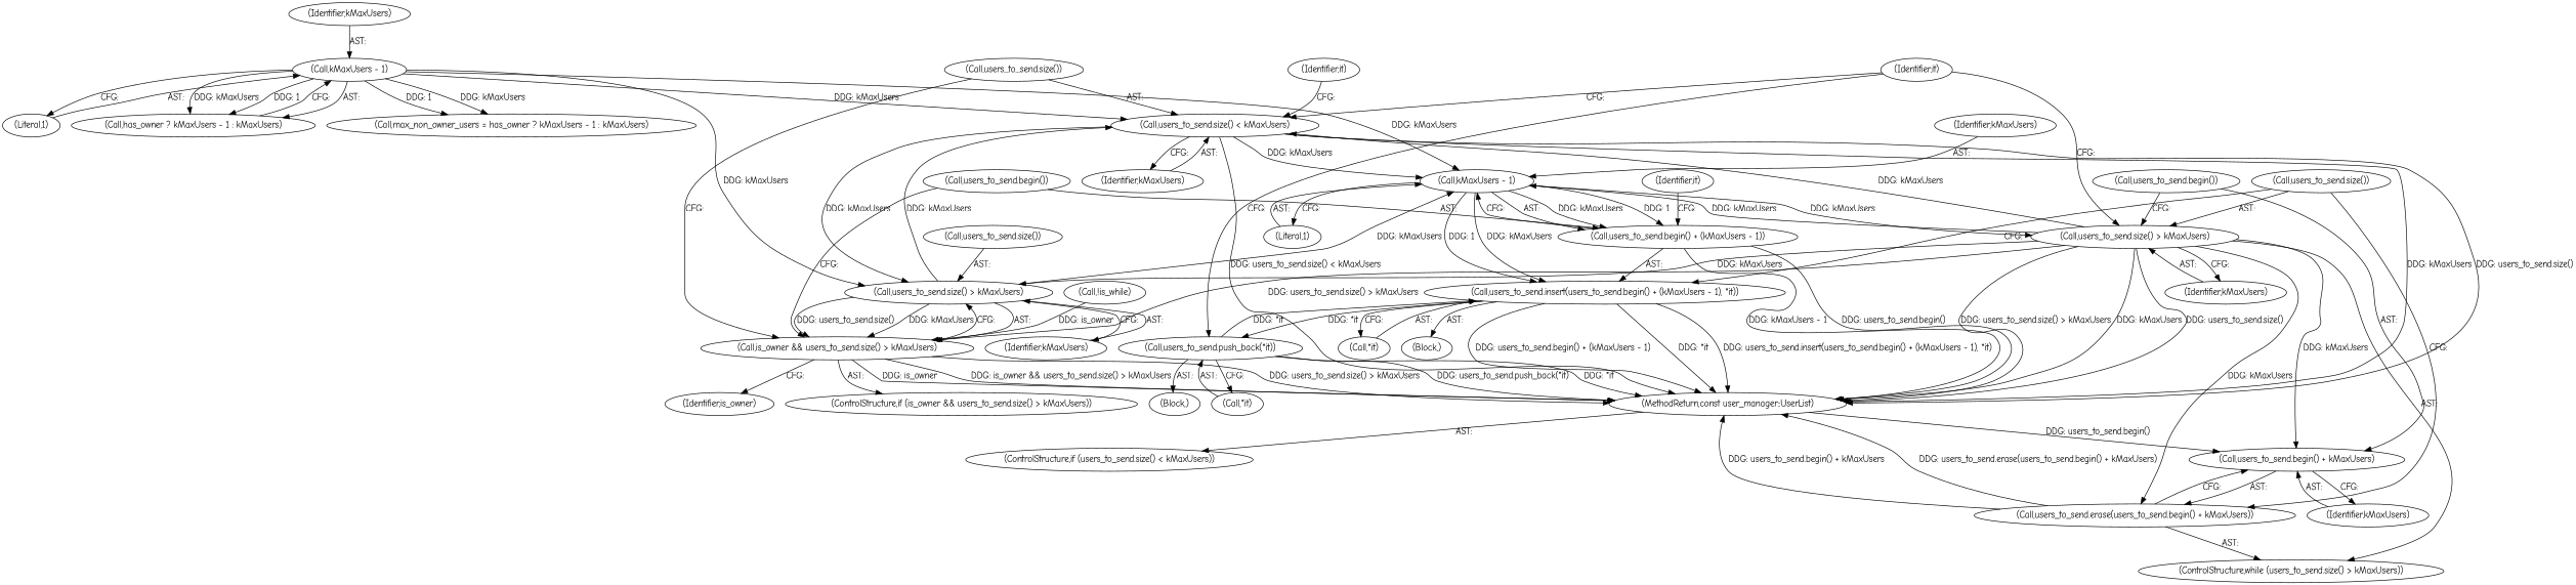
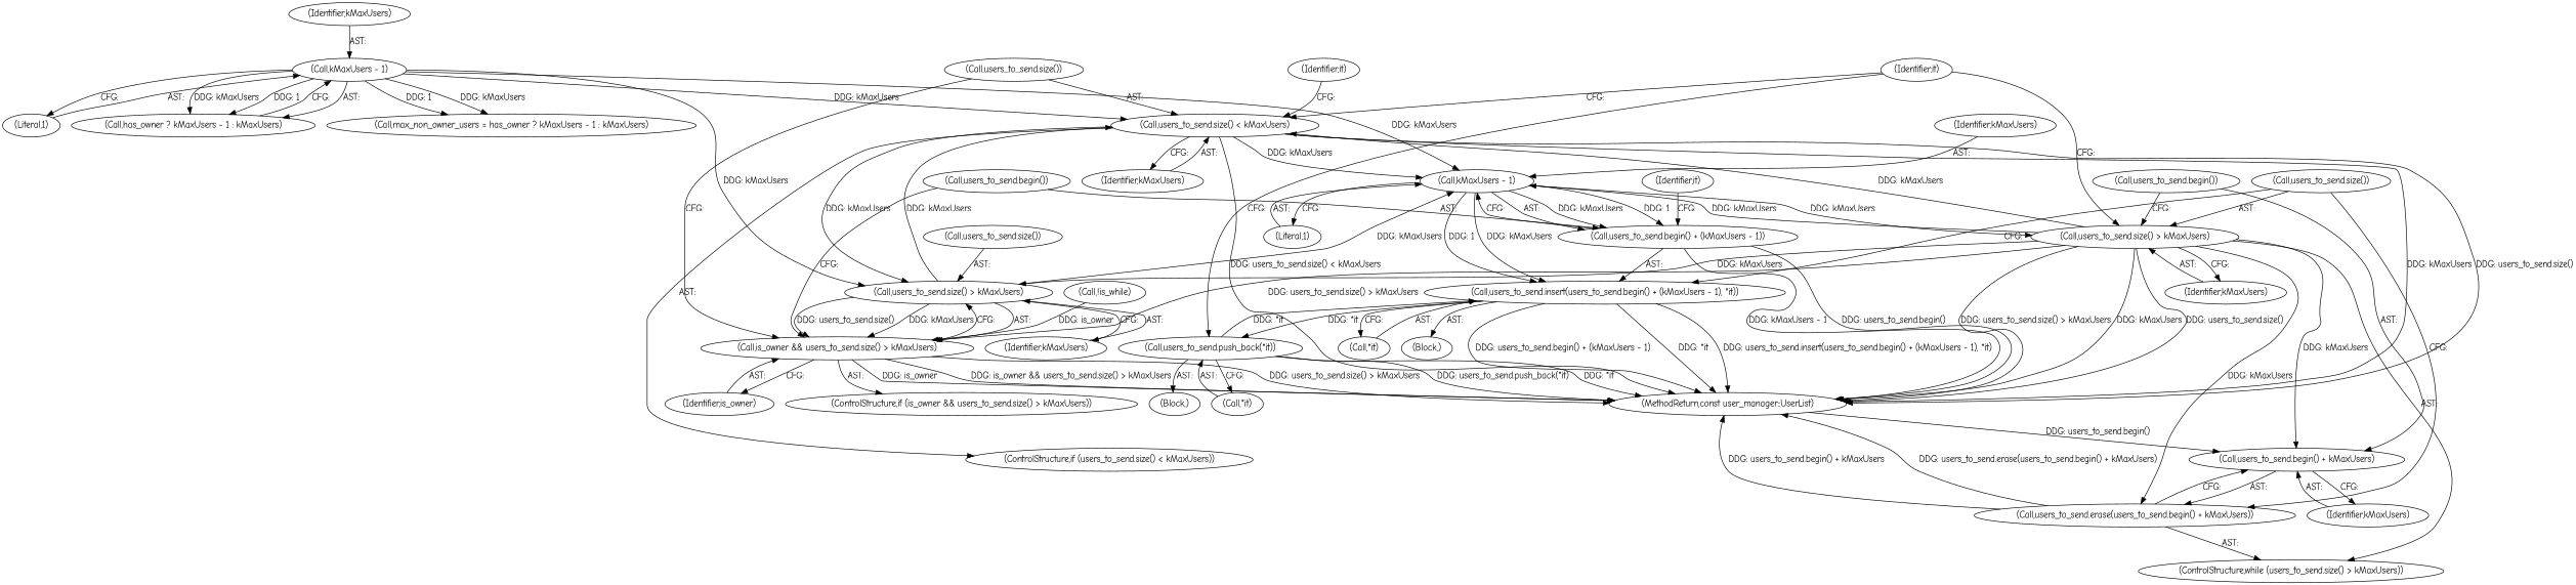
  digraph {
    fontname="Comic Neue"
    node [fontname="Comic Neue"]
    edge [fontname="Comic Neue"]
    n1 [label="(Call,users_to_send.size() < kMaxUsers)"]
    n2 [label="(Call,kMaxUsers - 1)"]
    n3 [label="(Call,users_to_send.size() > kMaxUsers)"]
    n4 [label="(ControlStructure,if (users_to_send.size() < kMaxUsers))"]
    n5 [label="(MethodReturn,const user_manager::UserList)"]
    n6 [label="(Identifier,kMaxUsers)"]
    n7 [label="(Call,users_to_send.size() > kMaxUsers)"]
    n8 [label="(Call,users_to_send.insert(users_to_send.begin() + (kMaxUsers - 1), *it))"]
    n9 [label="(Call,users_to_send.begin() + (kMaxUsers - 1))"]
    n10 [label="(Literal,1)"]
    n11 [label="(Call,is_owner && users_to_send.size() > kMaxUsers)"]
    n12 [label="(Identifier,kMaxUsers)"]
    n13 [label="(Call,users_to_send.begin() + kMaxUsers)"]
    n14 [label="(Call,users_to_send.erase(users_to_send.begin() + kMaxUsers))"]
    n15 [label="(ControlStructure,while (users_to_send.size() > kMaxUsers))"]
    n16 [label="(Identifier,kMaxUsers)"]
    n17 [label="(ControlStructure,if (is_owner && users_to_send.size() > kMaxUsers))"]
    n18 [label="(Identifier,is_owner)"]
    n19 [label="(Identifier,kMaxUsers)"]
    n20 [label="(Call,users_to_send.push_back(*it))"]
    n21 [label="(Call,*it)"]
    n22 [label="(Block,)"]
    n23 [label="(Call,kMaxUsers - 1)"]
    n24 [label="(Literal,1)"]
    n25 [label="(Call,max_non_owner_users = has_owner ? kMaxUsers - 1 : kMaxUsers)"]
    n26 [label="(Call,has_owner ? kMaxUsers - 1 : kMaxUsers)"]
    n27 [label="(Call,*it)"]
    n28 [label="(Block,)"]
    n29 [label="(Call,users_to_send.begin())"]
    n30 [label="(Identifier,kMaxUsers)"]
    n31 [label="(Call,!is_while)"]
    n32 [label="(Call,users_to_send.begin())"]
    n33 [label="(Call,users_to_send.size())"]
    n34 [label="(Call,users_to_send.size())"]
    n35 [label="(Call,users_to_send.size())"]
    n36 [label="(Identifier,it)"]
    n37 [label="(Identifier,kMaxUsers)"]
    n38 [label="(Identifier,it)"]
    n39 [label="(Identifier,it)"]
    n1 -> n2 [label="DDG: kMaxUsers"]
    n1 -> n3 [label="DDG: kMaxUsers"]
-   n5 -> n4 [label="AST: "]
+   n1 -> n4 [label="AST: "]
    n1 -> n5 [label="DDG: users_to_send.size() < kMaxUsers"]
    n1 -> n5 [label="DDG: kMaxUsers"]
    n1 -> n5 [label="DDG: users_to_send.size()"]
    n1 -> n6 [label="CFG: "]
    n2 -> n7 [label="DDG: kMaxUsers"]
    n2 -> n8 [label="DDG: kMaxUsers"]
    n2 -> n8 [label="DDG: 1"]
    n2 -> n9 [label="AST: "]
    n2 -> n9 [label="DDG: kMaxUsers"]
    n2 -> n9 [label="DDG: 1"]
    n2 -> n10 [label="CFG: "]
    n3 -> n1 [label="DDG: kMaxUsers"]
    n3 -> n2 [label="DDG: kMaxUsers"]
    n3 -> n11 [label="AST: "]
    n3 -> n11 [label="DDG: users_to_send.size()"]
    n3 -> n11 [label="DDG: kMaxUsers"]
    n3 -> n12 [label="CFG: "]
    n5 -> n13 [label="DDG: users_to_send.begin()"]
    n6 -> n1 [label="AST: "]
    n7 -> n1 [label="DDG: kMaxUsers"]
    n7 -> n2 [label="DDG: kMaxUsers"]
    n7 -> n3 [label="DDG: kMaxUsers"]
    n7 -> n5 [label="DDG: users_to_send.size() > kMaxUsers"]
    n7 -> n5 [label="DDG: kMaxUsers"]
    n7 -> n5 [label="DDG: users_to_send.size()"]
    n7 -> n11 [label="DDG: users_to_send.size() > kMaxUsers"]
    n7 -> n13 [label="DDG: kMaxUsers"]
    n7 -> n14 [label="DDG: kMaxUsers"]
    n7 -> n15 [label="AST: "]
    n7 -> n16 [label="CFG: "]
    n8 -> n5 [label="DDG: *it"]
    n8 -> n5 [label="DDG: users_to_send.insert(users_to_send.begin() + (kMaxUsers - 1), *it)"]
    n8 -> n5 [label="DDG: users_to_send.begin() + (kMaxUsers - 1)"]
    n8 -> n20 [label="DDG: *it"]
    n8 -> n21 [label="CFG: "]
    n8 -> n22 [label="AST: "]
    n9 -> n2 [label="CFG: "]
    n9 -> n5 [label="DDG: kMaxUsers - 1"]
    n9 -> n5 [label="DDG: users_to_send.begin()"]
    n9 -> n8 [label="AST: "]
    n10 -> n2 [label="AST: "]
    n11 -> n3 [label="CFG: "]
    n11 -> n5 [label="DDG: users_to_send.size() > kMaxUsers"]
    n11 -> n5 [label="DDG: is_owner"]
    n11 -> n5 [label="DDG: is_owner && users_to_send.size() > kMaxUsers"]
    n11 -> n17 [label="AST: "]
    n11 -> n18 [label="CFG: "]
    n12 -> n3 [label="AST: "]
    n13 -> n14 [label="AST: "]
    n13 -> n19 [label="CFG: "]
    n14 -> n5 [label="DDG: users_to_send.erase(users_to_send.begin() + kMaxUsers)"]
    n14 -> n5 [label="DDG: users_to_send.begin() + kMaxUsers"]
    n14 -> n13 [label="CFG: "]
    n14 -> n15 [label="AST: "]
    n16 -> n7 [label="AST: "]
+   n18 -> n11 [label="AST: "]
    n19 -> n13 [label="AST: "]
    n20 -> n5 [label="DDG: users_to_send.push_back(*it)"]
    n20 -> n5 [label="DDG: *it"]
    n20 -> n8 [label="DDG: *it"]
    n20 -> n27 [label="CFG: "]
    n20 -> n28 [label="AST: "]
    n21 -> n8 [label="AST: "]
    n23 -> n1 [label="DDG: kMaxUsers"]
    n23 -> n2 [label="DDG: kMaxUsers"]
    n23 -> n3 [label="DDG: kMaxUsers"]
    n23 -> n24 [label="CFG: "]
    n23 -> n25 [label="DDG: kMaxUsers"]
    n23 -> n25 [label="DDG: 1"]
    n23 -> n26 [label="AST: "]
    n23 -> n26 [label="DDG: kMaxUsers"]
    n23 -> n26 [label="DDG: 1"]
    n24 -> n23 [label="AST: "]
    n26 -> n23 [label="CFG: "]
    n27 -> n20 [label="AST: "]
    n29 -> n7 [label="CFG: "]
    n29 -> n13 [label="AST: "]
    n30 -> n2 [label="AST: "]
    n31 -> n11 [label="DDG: is_owner"]
    n32 -> n9 [label="AST: "]
    n32 -> n11 [label="CFG: "]
    n33 -> n1 [label="AST: "]
    n33 -> n11 [label="CFG: "]
    n34 -> n7 [label="AST: "]
    n34 -> n8 [label="CFG: "]
    n34 -> n14 [label="CFG: "]
    n35 -> n3 [label="AST: "]
    n36 -> n1 [label="CFG: "]
    n36 -> n7 [label="CFG: "]
    n36 -> n20 [label="CFG: "]
    n37 -> n23 [label="AST: "]
    n38 -> n9 [label="CFG: "]
    n39 -> n1 [label="CFG: "]
  }
